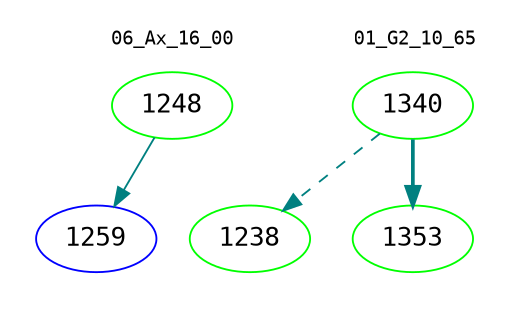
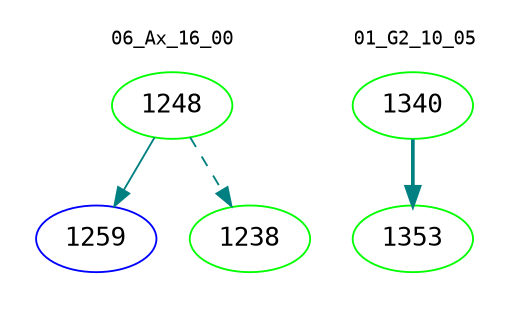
  digraph {
    fontname="DejaVu Sans Mono"
    node [color=green fontname="DejaVu Sans Mono"]
    edge [color=teal fontname="DejaVu Sans Mono"]
    n1 [label=1248]
    n2 [label=1238]
    n3 [color=blue label=1259]
    n4 [label=1340]
    n5 [label=1353]
    subgraph cluster_1 {
      color=white
      fontsize=10
      label="06_Ax_16_00"
      n1
      n2
      n3
    }
    subgraph cluster_2 {
      color=white
      fontsize=10
-     label="01_G2_10_65"
+     label="01_G2_10_05"
      n4
      n5
    }
-   n4 -> n2 [style=dashed]
+   n1 -> n2 [style=dashed]
    n1 -> n3 [style=solid]
    n4 -> n5 [style=bold]
  }
